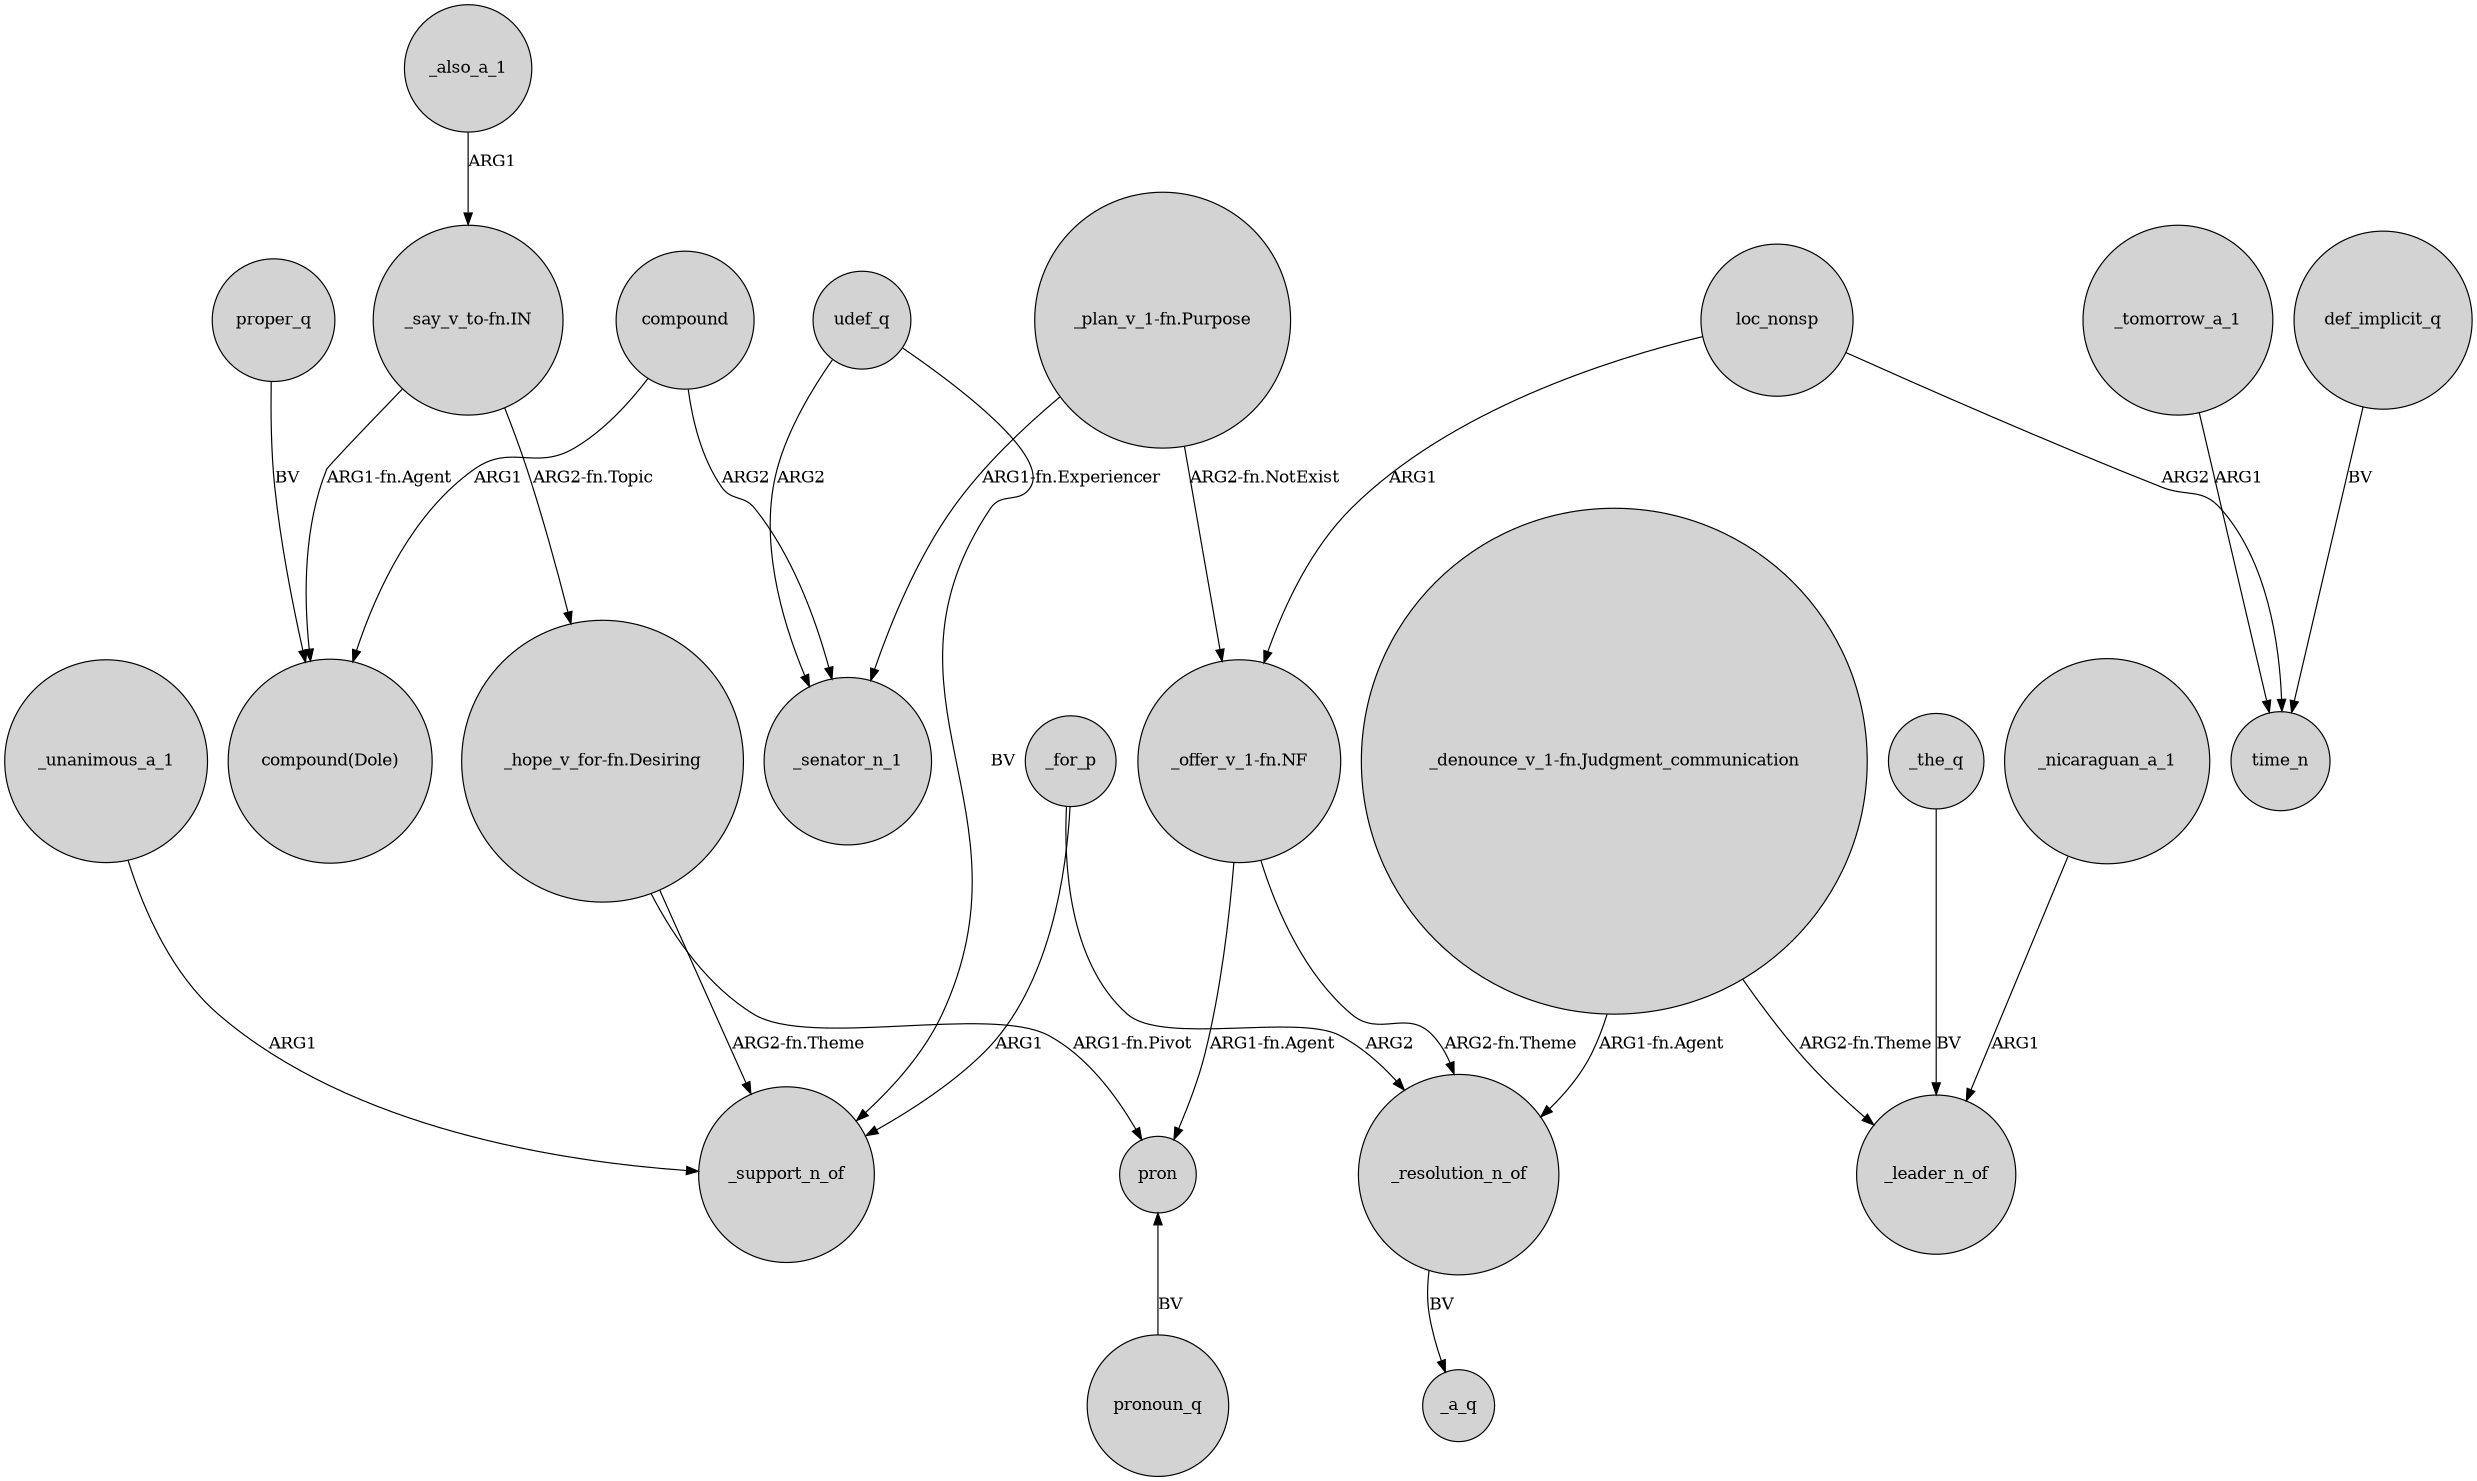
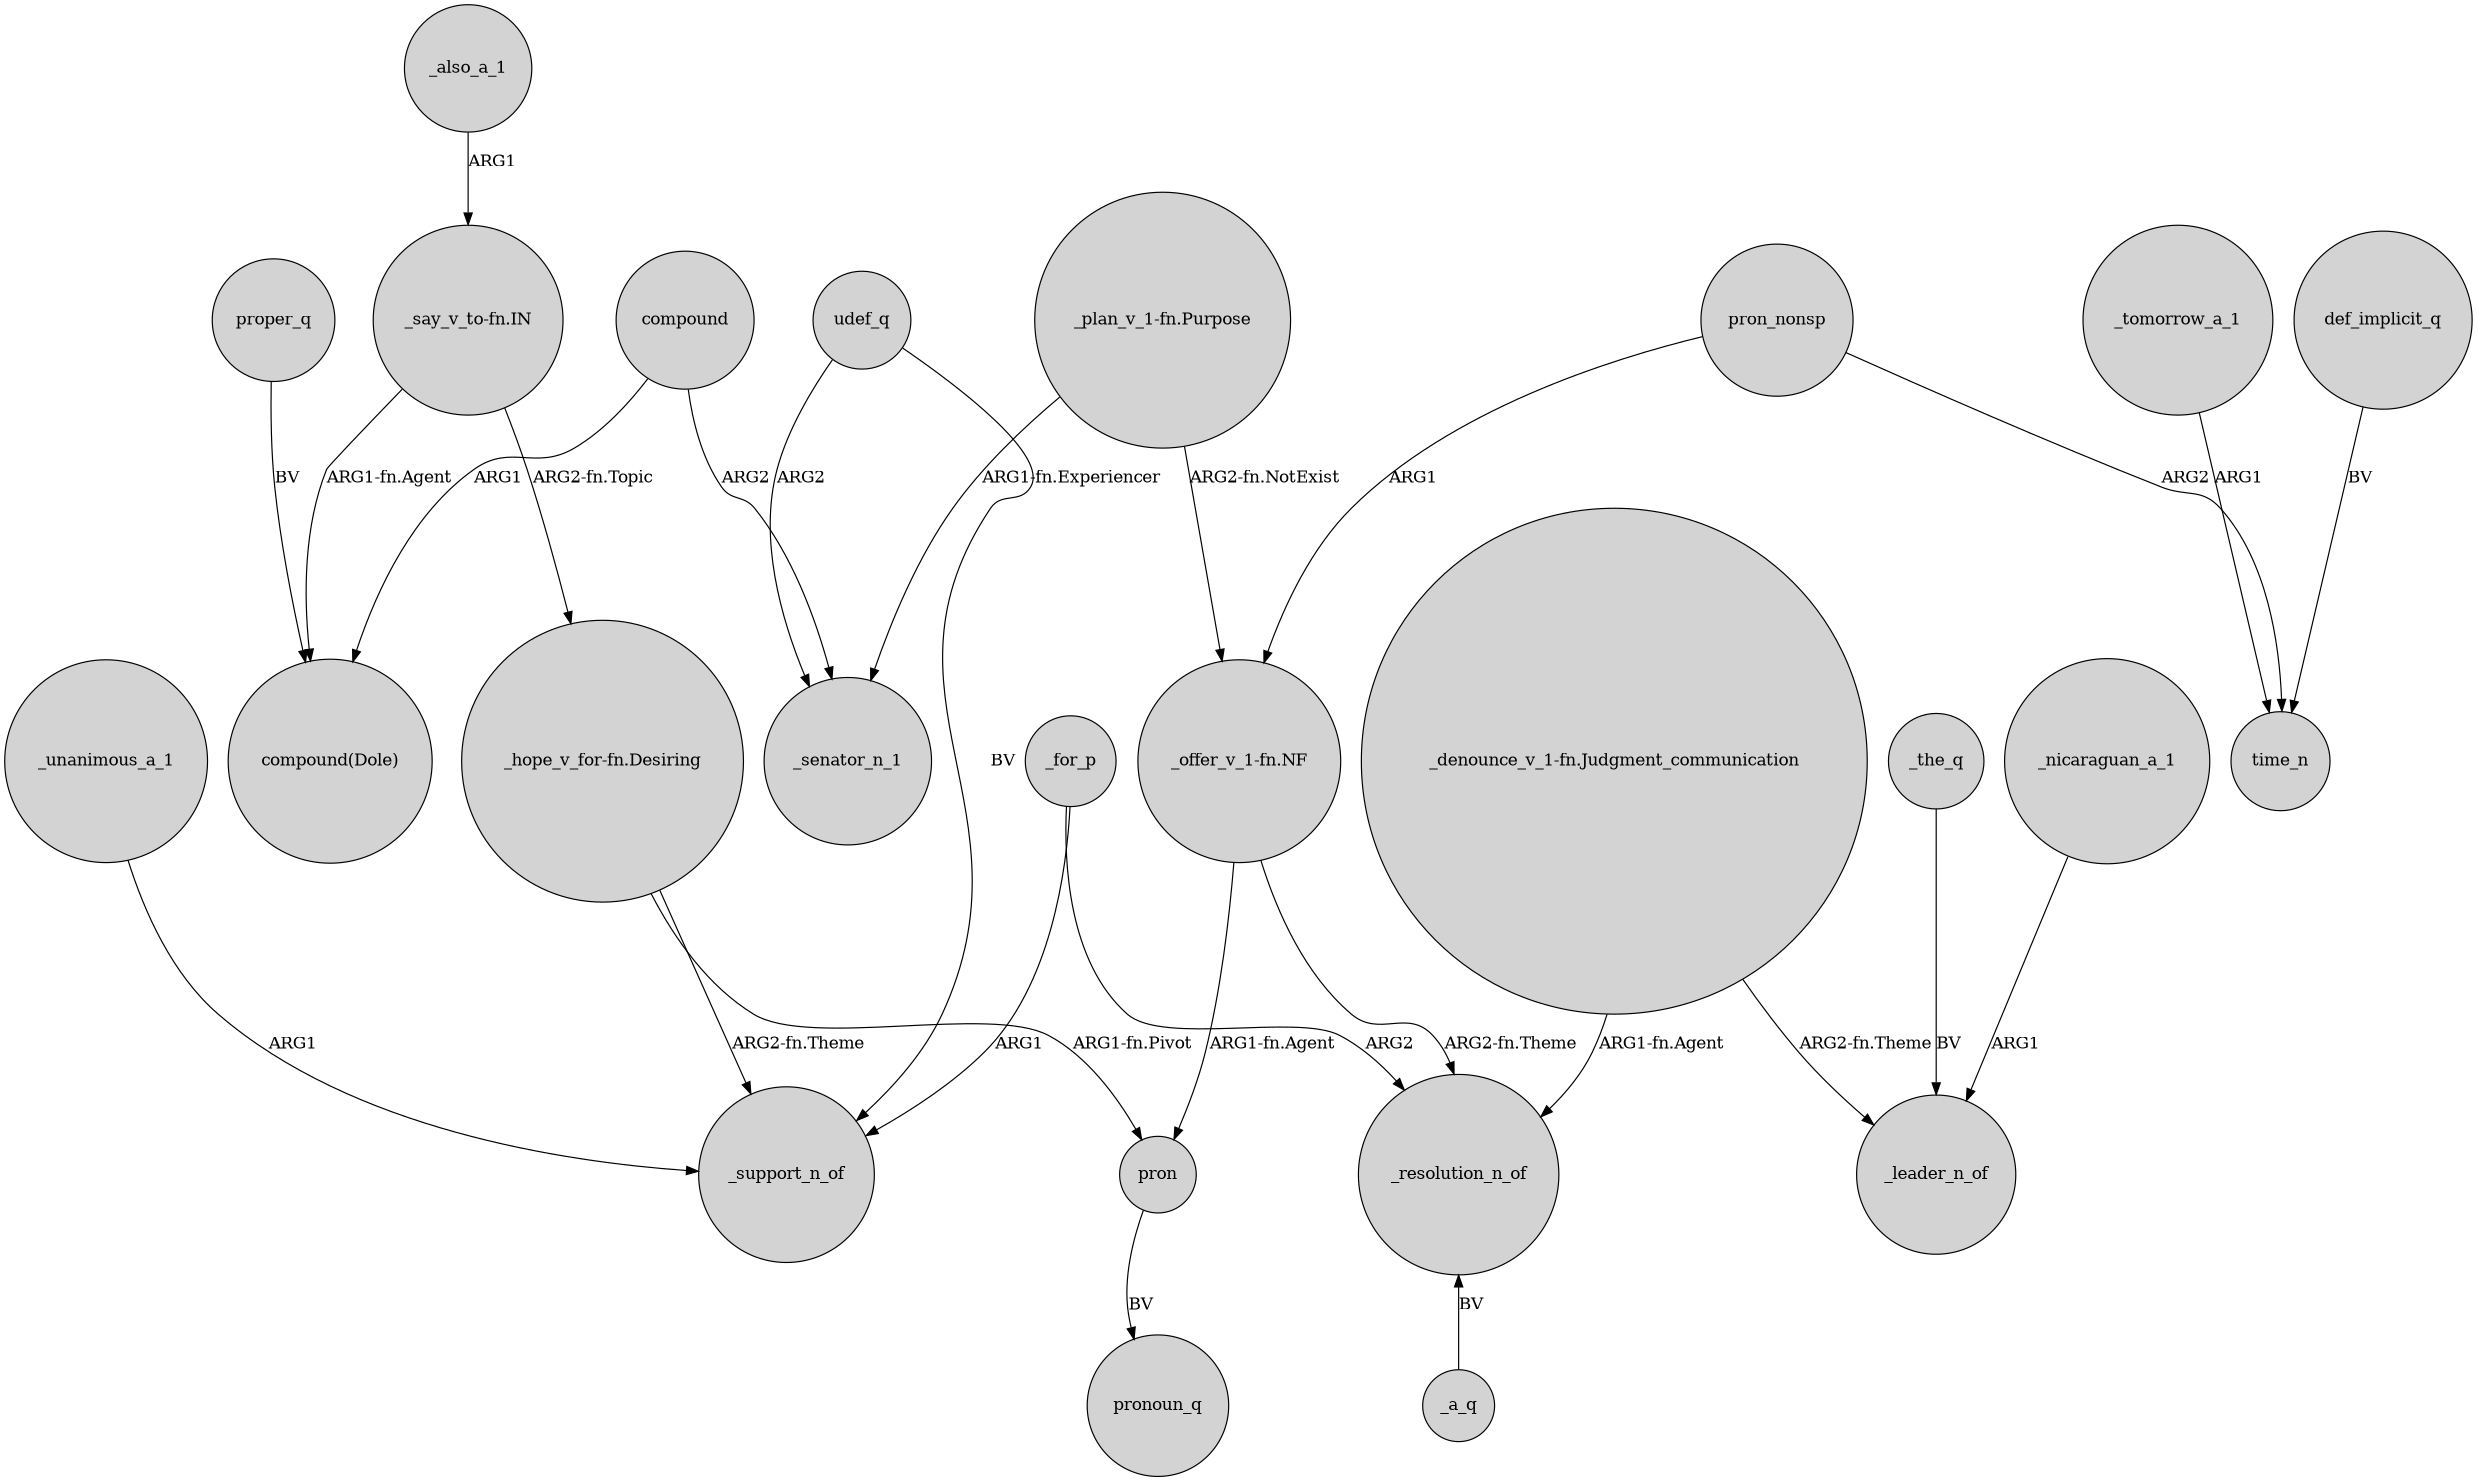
  digraph {
    node [shape=circle style=filled]
    "_plan_v_1-fn.Purpose"
    "_offer_v_1-fn.NF"
    _senator_n_1
    pron
    _resolution_n_of
    udef_q
    _support_n_of
    _also_a_1
    "_say_v_to-fn.IN"
    n10 [label="compound(Dole)"]
    "_hope_v_for-fn.Desiring"
    _tomorrow_a_1
    time_n
    "_denounce_v_1-fn.Judgment_communication"
    _leader_n_of
-   loc_nonsp
+   loc_nonsp [label=pron_nonsp]
    compound
    proper_q
    _for_p
    pronoun_q
    _unanimous_a_1
    _the_q
    _nicaraguan_a_1
    _a_q
    def_implicit_q
    "_plan_v_1-fn.Purpose" -> "_offer_v_1-fn.NF" [label="ARG2-fn.NotExist"]
    "_plan_v_1-fn.Purpose" -> _senator_n_1 [label="ARG1-fn.Experiencer"]
    "_offer_v_1-fn.NF" -> pron [label="ARG1-fn.Agent"]
    "_offer_v_1-fn.NF" -> _resolution_n_of [label="ARG2-fn.Theme"]
    udef_q -> _senator_n_1 [label=ARG2]
    udef_q -> _support_n_of [label=BV]
    _also_a_1 -> "_say_v_to-fn.IN" [label=ARG1]
    "_say_v_to-fn.IN" -> n10 [label="ARG1-fn.Agent"]
    "_say_v_to-fn.IN" -> "_hope_v_for-fn.Desiring" [label="ARG2-fn.Topic"]
    "_hope_v_for-fn.Desiring" -> pron [label="ARG1-fn.Pivot"]
    "_hope_v_for-fn.Desiring" -> _support_n_of [label="ARG2-fn.Theme"]
    _tomorrow_a_1 -> time_n [label=ARG1]
    "_denounce_v_1-fn.Judgment_communication" -> _resolution_n_of [label="ARG1-fn.Agent"]
    "_denounce_v_1-fn.Judgment_communication" -> _leader_n_of [label="ARG2-fn.Theme"]
    loc_nonsp -> "_offer_v_1-fn.NF" [label=ARG1]
    loc_nonsp -> time_n [label=ARG2]
    compound -> _senator_n_1 [label=ARG2]
    compound -> n10 [label=ARG1]
    proper_q -> n10 [label=BV]
    _for_p -> _resolution_n_of [label=ARG2]
    _for_p -> _support_n_of [label=ARG1]
-   pronoun_q -> pron [label=BV]
+   pron -> pronoun_q [label=BV]
    _unanimous_a_1 -> _support_n_of [label=ARG1]
    _the_q -> _leader_n_of [label=BV]
    _nicaraguan_a_1 -> _leader_n_of [label=ARG1]
-   _resolution_n_of -> _a_q [label=BV]
+   _a_q -> _resolution_n_of [label=BV]
    def_implicit_q -> time_n [label=BV]
  }
